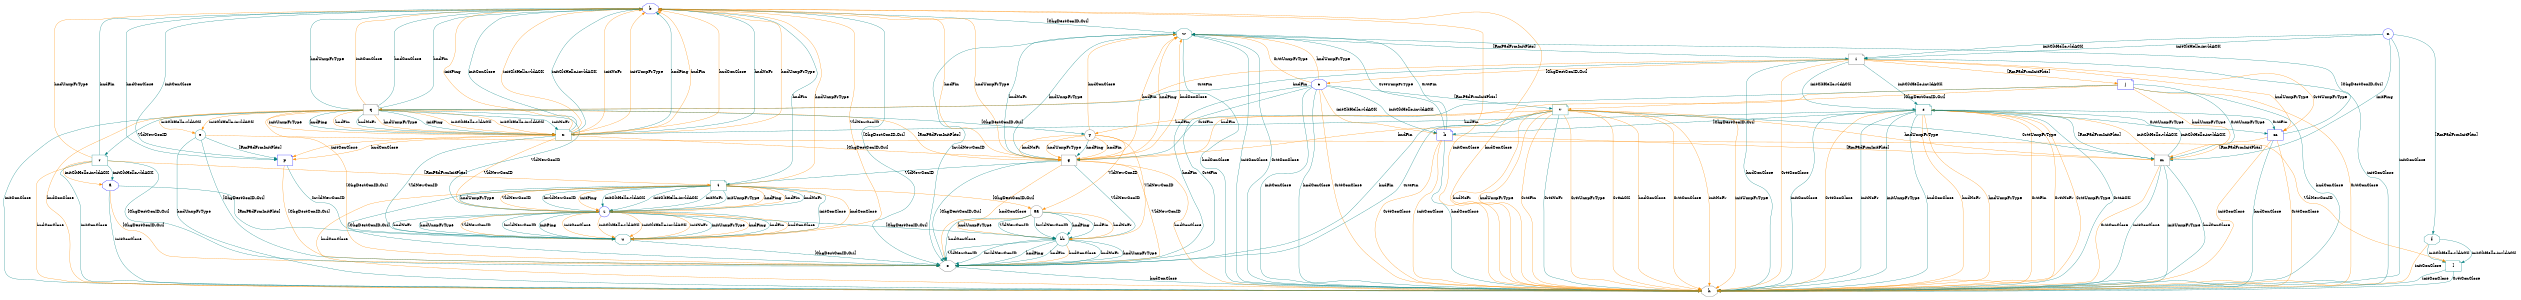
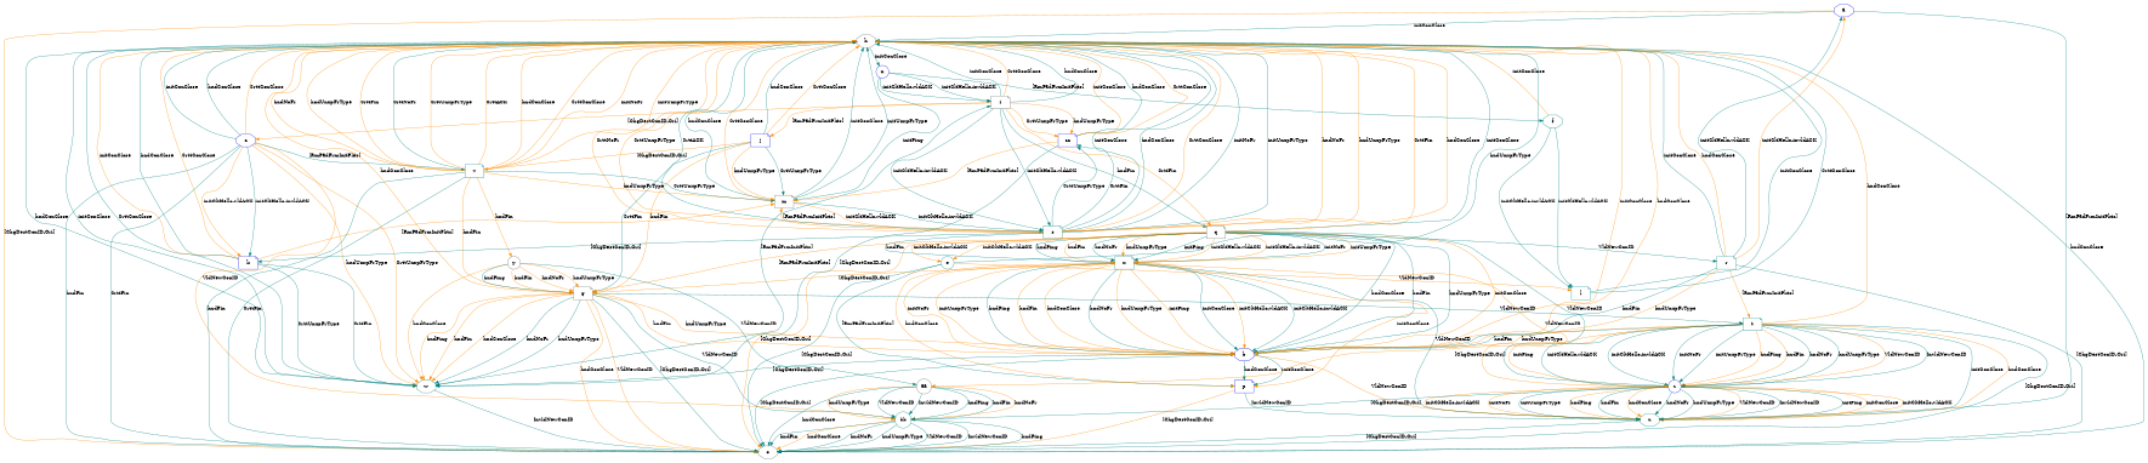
  digraph {
    fontname="DejaVu Serif"
    node [color=teal fontname="DejaVu Serif" shape=note]
    edge [color=teal fontname="DejaVu Serif"]
    a [color=blue shape=octagon]
    h [color=gray40 shape=octagon]
    o [color=gray40 shape=octagon]
    u [shape=octagon]
    b [color=blue shape=octagon]
    p [color=blue]
    w [shape=octagon]
    i [color=gray40]
    m [color=gray40]
    s
    c [color=blue shape=octagon]
    k [color=blue]
    v
    g [color=gray40]
    y [color=gray40 shape=circle]
    t
    bb [shape=circle]
    aa [color=gray40 shape=circle]
    n [color=blue shape=circle]
    f [shape=octagon]
    l
    j [color=blue]
    q [color=gray40]
    cc [color=blue]
    e [shape=circle]
    z [color=blue shape=circle]
    r
    x
    a -> h [label="initConClose "]
    a -> o [color=darkorange label="[ChgDestConID-Ori] "]
    a -> u [label="[RmPadFrmInitPkts] "]
    o -> h [label="hndConClose "]
    u -> o [label="[ChgDestConID-Ori] "]
    b -> h [color=darkorange label="initConClose "]
    b -> h [color=darkorange label="hndConClose "]
    b -> o [label="[ChgDestConID-Ori] "]
    b -> u [color=darkorange label="VldNewConID "]
    b -> p [label="initConClose "]
    b -> p [label="hndConClose "]
    b -> w [label="[ChgDestConID-Ori] "]
    p -> o [color=darkorange label="[ChgDestConID-Ori] "]
    p -> u [label="InvldNewConID "]
    w -> h [label="hndConClose "]
    w -> h [label="initConClose "]
    w -> h [label="0rttConClose "]
    w -> o [label="InvldNewConID "]
    w -> i [label="[RmPadFrmInitPkts] "]
    i -> h [label="initConClose "]
    i -> h [label="hndConClose "]
    i -> h [color=darkorange label="0rttConClose "]
    i -> s [label="initCltHello-vldACK "]
    i -> s [label="initCltHello-invldACK "]
    i -> c [color=darkorange label="[ChgDestConID-Ori] "]
    i -> j [color=darkorange label="[RmPadFrmInitPkts] "]
    i -> q [label="hndFin "]
    i -> q [color=darkorange label="0rttFin "]
    i -> cc [color=darkorange label="hndUnxpFrType "]
    i -> cc [color=darkorange label="0rttUnxpFrType "]
    m -> h [label="initConClose "]
    m -> h [label="initUnxpFrType "]
    m -> h [label="hndConClose "]
    m -> h [color=darkorange label="0rttConClose "]
    m -> s [color=darkorange label="initCltHello-vldACK "]
    m -> s [label="initCltHello-invldACK "]
    s -> h [label="initConClose "]
    s -> h [label="hndConClose "]
    s -> h [color=darkorange label="0rttConClose "]
    s -> h [label="initNoFr "]
    s -> h [label="initUnxpFrType "]
    s -> h [color=darkorange label="hndNoFr "]
    s -> h [color=darkorange label="hndUnxpFrType "]
    s -> h [color=darkorange label="0rttFin "]
    s -> h [color=darkorange label="0rttNoFr "]
    s -> h [color=darkorange label="0rttUnxpFrType "]
    s -> h [label="0rttACK "]
-   s -> m [label="[RmPadFrmInitPkts] "]
+   s -> m [color=darkorange label="[RmPadFrmInitPkts] "]
    s -> k [label="[ChgDestConID-Ori] "]
    s -> cc [label="0rttFin "]
    s -> cc [label="0rttUnxpFrType "]
    s -> x [label="hndFin "]
    c -> h [label="initConClose "]
    c -> h [label="hndConClose "]
    c -> h [color=darkorange label="0rttConClose "]
    c -> o [label="hndFin "]
    c -> o [label="0rttFin "]
    c -> w [color=darkorange label="hndUnxpFrType "]
    c -> w [color=darkorange label="0rttUnxpFrType "]
    c -> k [color=darkorange label="initCltHello-vldACK "]
    c -> k [label="initCltHello-invldACK "]
    c -> v [label="[RmPadFrmInitPkts] "]
    k -> h [color=darkorange label="initConClose "]
    k -> h [label="hndConClose "]
    k -> h [color=darkorange label="0rttConClose "]
    k -> w [label="0rttFin "]
    k -> w [label="0rttUnxpFrType "]
    k -> m [color=darkorange label="[RmPadFrmInitPkts] "]
    v -> h [color=darkorange label="hndConClose "]
    v -> h [color=darkorange label="0rttConClose "]
    v -> h [color=darkorange label="initNoFr "]
    v -> h [color=darkorange label="initUnxpFrType "]
    v -> h [color=darkorange label="hndNoFr "]
    v -> h [color=darkorange label="hndUnxpFrType "]
    v -> h [color=darkorange label="0rttFin "]
    v -> h [label="0rttNoFr "]
    v -> h [color=darkorange label="0rttUnxpFrType "]
    v -> h [color=darkorange label="0rttACK "]
    v -> o [label="hndFin "]
    v -> o [label="0rttFin "]
    v -> m [color=darkorange label="hndUnxpFrType "]
    v -> m [label="0rttUnxpFrType "]
    v -> g [color=darkorange label="hndFin "]
    v -> y [color=darkorange label="hndFin "]
    g -> h [color=darkorange label="hndConClose "]
    g -> o [color=darkorange label="hndConClose "]
    g -> o [color=darkorange label="VldNewConID "]
    g -> o [label="[ChgDestConID-Ori] "]
    g -> b [color=darkorange label="hndFin "]
    g -> b [color=darkorange label="hndUnxpFrType "]
    g -> w [color=darkorange label="hndPing "]
    g -> w [color=darkorange label="hndFin "]
    g -> w [color=darkorange label="hndConClose "]
    g -> w [label="hndNoFr "]
    g -> w [label="hndUnxpFrType "]
    g -> t [label="VldNewConID "]
    g -> bb [label="VldNewConID "]
    y -> w [color=darkorange label="hndConClose "]
    y -> g [label="hndPing "]
    y -> g [color=darkorange label="hndFin "]
    y -> g [color=darkorange label="hndNoFr "]
    y -> g [color=darkorange label="hndUnxpFrType "]
-   y -> bb [color=darkorange label="VldNewConID "]
-   y -> aa [color=darkorange label="VldNewConID "]
+   c -> bb [color=darkorange label="VldNewConID "]
+   y -> aa [label="VldNewConID "]
    t -> h [color=darkorange label="hndConClose "]
    t -> o [label="[ChgDestConID-Ori] "]
    t -> u [label="initConClose "]
    t -> u [color=darkorange label="hndConClose "]
    t -> b [label="hndFin "]
    t -> b [color=darkorange label="hndUnxpFrType "]
    t -> aa [color=darkorange label="[ChgDestConID-Ori] "]
    t -> z [color=darkorange label="initPing "]
    t -> z [label="initCltHello-vldACK "]
    t -> z [label="initCltHello-invldACK "]
    t -> z [label="initNoFr "]
    t -> z [label="initUnxpFrType "]
    t -> z [color=darkorange label="hndPing "]
    t -> z [color=darkorange label="hndFin "]
    t -> z [label="hndNoFr "]
    t -> z [label="hndUnxpFrType "]
    t -> z [color=darkorange label="VldNewConID "]
    t -> z [label="InvldNewConID "]
    bb -> o [label="hndPing "]
    bb -> o [label="hndFin "]
    bb -> o [color=darkorange label="hndConClose "]
    bb -> o [label="hndNoFr "]
    bb -> o [label="hndUnxpFrType "]
    bb -> o [label="VldNewConID "]
    bb -> o [label="InvldNewConID "]
    aa -> o [label="hndConClose "]
    aa -> bb [label="hndPing "]
    aa -> bb [label="hndFin "]
    aa -> bb [color=darkorange label="hndNoFr "]
    aa -> bb [color=darkorange label="hndUnxpFrType "]
    aa -> bb [label="VldNewConID "]
    aa -> bb [label="InvldNewConID "]
-   n -> h [label="initConClose "]
+   h -> n [label="initConClose "]
    n -> i [label="initCltHello-vldACK "]
    n -> i [label="initCltHello-invldACK "]
    n -> m [label="initPing "]
    n -> f [label="[RmPadFrmInitPkts] "]
    f -> h [color=darkorange label="initConClose "]
    f -> l [label="initCltHello-vldACK "]
    f -> l [label="initCltHello-invldACK "]
    l -> h [label="initConClose "]
    l -> h [label="0rttConClose "]
    j -> h [label="hndConClose "]
    j -> h [color=darkorange label="0rttConClose "]
    j -> m [color=darkorange label="hndUnxpFrType "]
    j -> m [label="0rttUnxpFrType "]
    j -> v [color=darkorange label="[ChgDestConID-Ori] "]
    j -> g [color=darkorange label="hndFin "]
    j -> g [label="0rttFin "]
    q -> h [label="initConClose "]
    q -> h [color=darkorange label="hndConClose "]
    q -> o [color=darkorange label="[ChgDestConID-Ori] "]
    q -> b [color=darkorange label="initConClose "]
    q -> b [label="hndConClose "]
    q -> b [label="hndFin "]
    q -> b [label="hndUnxpFrType "]
    q -> g [color=darkorange label="[RmPadFrmInitPkts] "]
-   q -> y [label="[ChgDestConID-Ori] "]
    q -> e [color=darkorange label="initCltHello-vldACK "]
    q -> e [color=darkorange label="initCltHello-invldACK "]
    q -> z [label="VldNewConID "]
    q -> r [label="VldNewConID "]
    q -> x [label="initPing "]
    q -> x [color=darkorange label="initCltHello-vldACK "]
    q -> x [color=darkorange label="initCltHello-invldACK "]
    q -> x [label="initNoFr "]
    q -> x [color=darkorange label="initUnxpFrType "]
    q -> x [label="hndPing "]
    q -> x [color=darkorange label="hndFin "]
    q -> x [label="hndNoFr "]
    q -> x [color=darkorange label="hndUnxpFrType "]
    cc -> h [color=darkorange label="initConClose "]
    cc -> h [label="hndConClose "]
    cc -> h [color=darkorange label="0rttConClose "]
    cc -> w [label="[ChgDestConID-Ori] "]
    cc -> m [color=darkorange label="[RmPadFrmInitPkts] "]
    e -> h [label="hndUnxpFrType "]
    e -> o [label="[ChgDestConID-Ori] "]
    e -> p [label="[RmPadFrmInitPkts] "]
    e -> l [color=darkorange label="VldNewConID "]
    z -> u [label="initPing "]
    z -> u [color=darkorange label="initConClose "]
    z -> u [color=darkorange label="initCltHello-vldACK "]
    z -> u [color=darkorange label="initCltHello-invldACK "]
    z -> u [color=darkorange label="initNoFr "]
    z -> u [label="initUnxpFrType "]
    z -> u [color=darkorange label="hndPing "]
    z -> u [label="hndFin "]
    z -> u [color=darkorange label="hndConClose "]
    z -> u [label="hndNoFr "]
    z -> u [label="hndUnxpFrType "]
    z -> u [color=darkorange label="VldNewConID "]
    z -> u [label="InvldNewConID "]
    z -> bb [label="[ChgDestConID-Ori] "]
    r -> a [label="initCltHello-vldACK "]
    r -> a [color=darkorange label="initCltHello-invldACK "]
    r -> h [label="initConClose "]
    r -> h [color=darkorange label="hndConClose "]
    r -> o [label="[ChgDestConID-Ori] "]
    r -> b [label="hndFin "]
    r -> b [color=darkorange label="hndUnxpFrType "]
    r -> t [color=darkorange label="[RmPadFrmInitPkts] "]
    x -> u [label="VldNewConID "]
    x -> b [color=darkorange label="initPing "]
    x -> b [label="initConClose "]
    x -> b [color=darkorange label="initCltHello-vldACK "]
    x -> b [label="initCltHello-invldACK "]
    x -> b [color=darkorange label="initNoFr "]
    x -> b [color=darkorange label="initUnxpFrType "]
    x -> b [label="hndPing "]
    x -> b [color=darkorange label="hndFin "]
    x -> b [color=darkorange label="hndConClose "]
    x -> b [label="hndNoFr "]
    x -> b [color=darkorange label="hndUnxpFrType "]
    x -> p [color=darkorange label="initConClose "]
    x -> p [color=darkorange label="hndConClose "]
    x -> g [color=darkorange label="[ChgDestConID-Ori] "]
    x -> z [color=darkorange label="VldNewConID "]
  }
